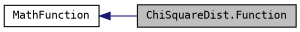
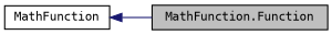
  digraph {
    rankdir=LR
    fontname="DejaVu Sans Mono"
    node [color=black fontname="DejaVu Sans Mono" fontsize=10 shape=record]
-   n1 [fillcolor=grey75 fontcolor=black height=0.2 label="ChiSquareDist.Function" style=filled width=0.4]
+   n1 [fillcolor=grey75 fontcolor=black height=0.2 label="MathFunction.Function" style=filled width=0.4]
    n2 [height=0.2 label=MathFunction width=0.4]
    n2 -> n1 [color=midnightblue dir=back fontname="DejaVu Sans Mono" fontsize=10 labelfontname=Helvetica labelfontsize=10 style=solid]
  }
